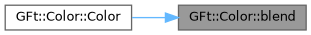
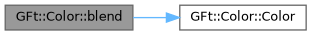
  digraph {
    rankdir=LR
    node [fontname=Helvetica fontsize=10 shape=box style=filled]
    n1 [color=gray40 fillcolor=grey60 fontcolor=black height=0.2 label="GFt::Color::blend" width=0.4]
    n2 [color=grey40 fillcolor=white height=0.2 label="GFt::Color::Color" width=0.4]
-   n2 -> n1 [color=steelblue1 fontname=Helvetica fontsize=10 labelfontname=Helvetica labelfontsize=10 style=solid]
+   n1 -> n2 [color=steelblue1 fontname=Helvetica fontsize=10 labelfontname=Helvetica labelfontsize=10 style=solid]
  }
